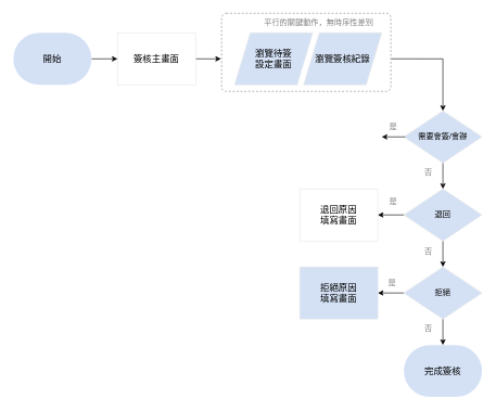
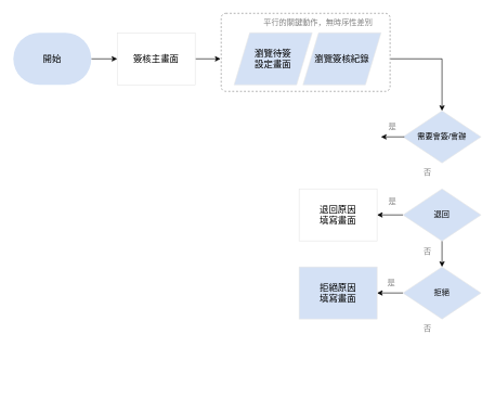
  <mxCell id="0" />
  <mxCell id="1" parent="0" />
  <mxCell id="2" value="" style="rounded=1;whiteSpace=wrap;html=1;fillColor=none;dashed=1;strokeColor=#808080;arcSize=6;" vertex="1" parent="1"><mxGeometry x="340" y="20" width="260" height="120" as="geometry" /></mxCell>
  <mxCell id="3" style="edgeStyle=orthogonalEdgeStyle;rounded=0;orthogonalLoop=1;jettySize=auto;html=1;exitX=1;exitY=0.5;exitDx=0;exitDy=0;entryX=-0.004;entryY=0.585;entryDx=0;entryDy=0;entryPerimeter=0;" edge="1" parent="1" source="4" target="2"><mxGeometry relative="1" as="geometry" /></mxCell>
  <mxCell id="4" value="&lt;font style=&quot;font-size: 14px&quot;&gt;簽核主畫面&lt;/font&gt;" style="rounded=0;whiteSpace=wrap;html=1;fillColor=#FFFFFF;strokeColor=#E6E6E6;" vertex="1" parent="1"><mxGeometry x="180" y="50" width="120" height="80" as="geometry" /></mxCell>
  <mxCell id="5" style="edgeStyle=orthogonalEdgeStyle;rounded=0;orthogonalLoop=1;jettySize=auto;html=1;exitX=1.003;exitY=0.583;exitDx=0;exitDy=0;strokeColor=#000000;exitPerimeter=0;entryX=0.5;entryY=0;entryDx=0;entryDy=0;" edge="1" parent="1" source="2" target="13"><mxGeometry relative="1" as="geometry"><mxPoint x="620" y="90" as="sourcePoint" /><mxPoint x="640" y="90" as="targetPoint" /></mxGeometry></mxCell>
  <mxCell id="6" style="edgeStyle=orthogonalEdgeStyle;rounded=0;orthogonalLoop=1;jettySize=auto;html=1;exitX=1;exitY=0.5;exitDx=0;exitDy=0;entryX=0;entryY=0.5;entryDx=0;entryDy=0;" edge="1" parent="1" source="7" target="4"><mxGeometry relative="1" as="geometry" /></mxCell>
  <mxCell id="7" value="&lt;font style=&quot;font-size: 14px&quot;&gt;開始&lt;/font&gt;" style="rounded=1;whiteSpace=wrap;html=1;arcSize=50;strokeColor=none;fillColor=#D4E1F5;" vertex="1" parent="1"><mxGeometry y="50" width="120" height="80" as="geometry" x="20" /></mxCell>
  <mxCell id="8" value="&lt;span style=&quot;font-size: 14px&quot;&gt;瀏覽待簽&lt;br&gt;設定畫面&lt;/span&gt;" style="shape=parallelogram;perimeter=parallelogramPerimeter;whiteSpace=wrap;html=1;strokeColor=#E6E6E6;fillColor=#D4E1F5;" vertex="1" parent="1"><mxGeometry x="360" y="50" width="120" height="80" as="geometry" /></mxCell>
  <mxCell id="9" value="&lt;font color=&quot;#808080&quot; face=&quot;helvetica&quot;&gt;是&lt;/font&gt;" style="text;whiteSpace=wrap;html=1;align=center;" vertex="1" parent="1"><mxGeometry x="586" y="180" width="36" height="30" as="geometry" /></mxCell>
  <mxCell id="10" value="&lt;span style=&quot;font-size: 14px&quot;&gt;瀏覽簽核紀錄&lt;/span&gt;" style="shape=parallelogram;perimeter=parallelogramPerimeter;whiteSpace=wrap;html=1;strokeColor=#E6E6E6;fillColor=#D4E1F5;" vertex="1" parent="1"><mxGeometry x="466" y="50" width="120" height="80" as="geometry" /></mxCell>
  <mxCell id="11" value="&lt;font color=&quot;#808080&quot; face=&quot;helvetica&quot;&gt;平行的關鍵動作，無時序性差別&lt;/font&gt;" style="text;whiteSpace=wrap;html=1;align=center;" vertex="1" parent="1"><mxGeometry x="393" y="20" width="193" height="50" as="geometry" /></mxCell>
- <mxCell id="12" style="edgeStyle=orthogonalEdgeStyle;rounded=0;orthogonalLoop=1;jettySize=auto;html=1;exitX=0.5;exitY=1;exitDx=0;exitDy=0;entryX=0.5;entryY=0;entryDx=0;entryDy=0;" edge="1" parent="1" source="13" target="17"><mxGeometry relative="1" as="geometry" /></mxCell>
  <mxCell id="13" value="需要會簽/會辦" style="rhombus;whiteSpace=wrap;html=1;strokeColor=#E6E6E6;fillColor=#D4E1F5;" vertex="1" parent="1"><mxGeometry x="620" y="170" width="120" height="80" as="geometry" /></mxCell>
  <mxCell id="14" style="edgeStyle=orthogonalEdgeStyle;rounded=0;orthogonalLoop=1;jettySize=auto;html=1;exitX=1;exitY=1;exitDx=0;exitDy=0;entryX=0;entryY=1;entryDx=0;entryDy=0;" edge="1" parent="1" source="9" target="9"><mxGeometry relative="1" as="geometry" /></mxCell>
  <mxCell id="15" style="edgeStyle=orthogonalEdgeStyle;rounded=0;orthogonalLoop=1;jettySize=auto;html=1;exitX=0;exitY=0.5;exitDx=0;exitDy=0;entryX=1;entryY=0.5;entryDx=0;entryDy=0;" edge="1" parent="1" source="17" target="19"><mxGeometry relative="1" as="geometry" /></mxCell>
  <mxCell id="16" style="edgeStyle=orthogonalEdgeStyle;rounded=0;orthogonalLoop=1;jettySize=auto;html=1;exitX=0.5;exitY=1;exitDx=0;exitDy=0;entryX=0.5;entryY=0;entryDx=0;entryDy=0;" edge="1" parent="1" source="17" target="23"><mxGeometry relative="1" as="geometry" /></mxCell>
  <mxCell id="17" value="退回" style="rhombus;whiteSpace=wrap;html=1;strokeColor=#E6E6E6;fillColor=#D4E1F5;" vertex="1" parent="1"><mxGeometry x="620" y="290" width="120" height="80" as="geometry" /></mxCell>
- <mxCell id="18" value="&lt;span style=&quot;font-size: 14px&quot;&gt;完成簽核&lt;/span&gt;" style="rounded=1;whiteSpace=wrap;html=1;arcSize=50;strokeColor=none;fillColor=#D4E1F5;" vertex="1" parent="1"><mxGeometry x="620" y="530" width="120" height="80" as="geometry" /></mxCell>
  <mxCell id="19" value="&lt;span style=&quot;font-size: 14px&quot;&gt;退回原因&lt;br&gt;填寫畫面&lt;/span&gt;" style="rounded=0;whiteSpace=wrap;html=1;fillColor=#FFFFFF;strokeColor=#E6E6E6;" vertex="1" parent="1"><mxGeometry x="460" y="290" width="120" height="80" as="geometry" /></mxCell>
  <mxCell id="20" value="&lt;font color=&quot;#808080&quot; face=&quot;helvetica&quot;&gt;是&lt;/font&gt;" style="text;whiteSpace=wrap;html=1;align=center;" vertex="1" parent="1"><mxGeometry x="586" y="295" width="36" height="30" as="geometry" /></mxCell>
  <mxCell id="21" style="edgeStyle=orthogonalEdgeStyle;rounded=0;orthogonalLoop=1;jettySize=auto;html=1;exitX=0;exitY=0.5;exitDx=0;exitDy=0;entryX=1;entryY=0.5;entryDx=0;entryDy=0;" edge="1" parent="1" source="23" target="24"><mxGeometry relative="1" as="geometry" /></mxCell>
- <mxCell id="22" style="edgeStyle=orthogonalEdgeStyle;rounded=0;orthogonalLoop=1;jettySize=auto;html=1;exitX=0.5;exitY=1;exitDx=0;exitDy=0;entryX=0.5;entryY=0;entryDx=0;entryDy=0;" edge="1" parent="1" source="23" target="18"><mxGeometry relative="1" as="geometry" /></mxCell>
  <mxCell id="23" value="拒絕" style="rhombus;whiteSpace=wrap;html=1;strokeColor=#E6E6E6;fillColor=#D4E1F5;" vertex="1" parent="1"><mxGeometry x="620" y="410" width="120" height="80" as="geometry" /></mxCell>
  <mxCell id="24" value="&lt;font style=&quot;font-size: 14px&quot;&gt;拒絕原因&lt;br&gt;填寫畫面&lt;/font&gt;" style="rounded=0;whiteSpace=wrap;html=1;fillColor=#d4e1f5;strokeColor=#E6E6E6;" vertex="1" parent="1"><mxGeometry x="460" y="410" width="120" height="80" as="geometry" /></mxCell>
  <mxCell id="25" value="&lt;font color=&quot;#808080&quot; face=&quot;helvetica&quot;&gt;是&lt;/font&gt;" style="text;whiteSpace=wrap;html=1;align=center;" vertex="1" parent="1"><mxGeometry x="584" y="420" width="36" height="30" as="geometry" /></mxCell>
  <mxCell id="26" value="&lt;font color=&quot;#808080&quot; face=&quot;helvetica&quot;&gt;否&lt;/font&gt;" style="text;whiteSpace=wrap;html=1;align=center;" vertex="1" parent="1"><mxGeometry x="640" y="250" width="36" height="30" as="geometry" /></mxCell>
  <mxCell id="27" value="&lt;font color=&quot;#808080&quot; face=&quot;helvetica&quot;&gt;否&lt;/font&gt;" style="text;whiteSpace=wrap;html=1;align=center;" vertex="1" parent="1"><mxGeometry x="640" y="373" width="36" height="30" as="geometry" /></mxCell>
  <mxCell id="28" value="&lt;font color=&quot;#808080&quot; face=&quot;helvetica&quot;&gt;否&lt;/font&gt;" style="text;whiteSpace=wrap;html=1;align=center;" vertex="1" parent="1"><mxGeometry x="640" y="490" width="36" height="30" as="geometry" /></mxCell>
